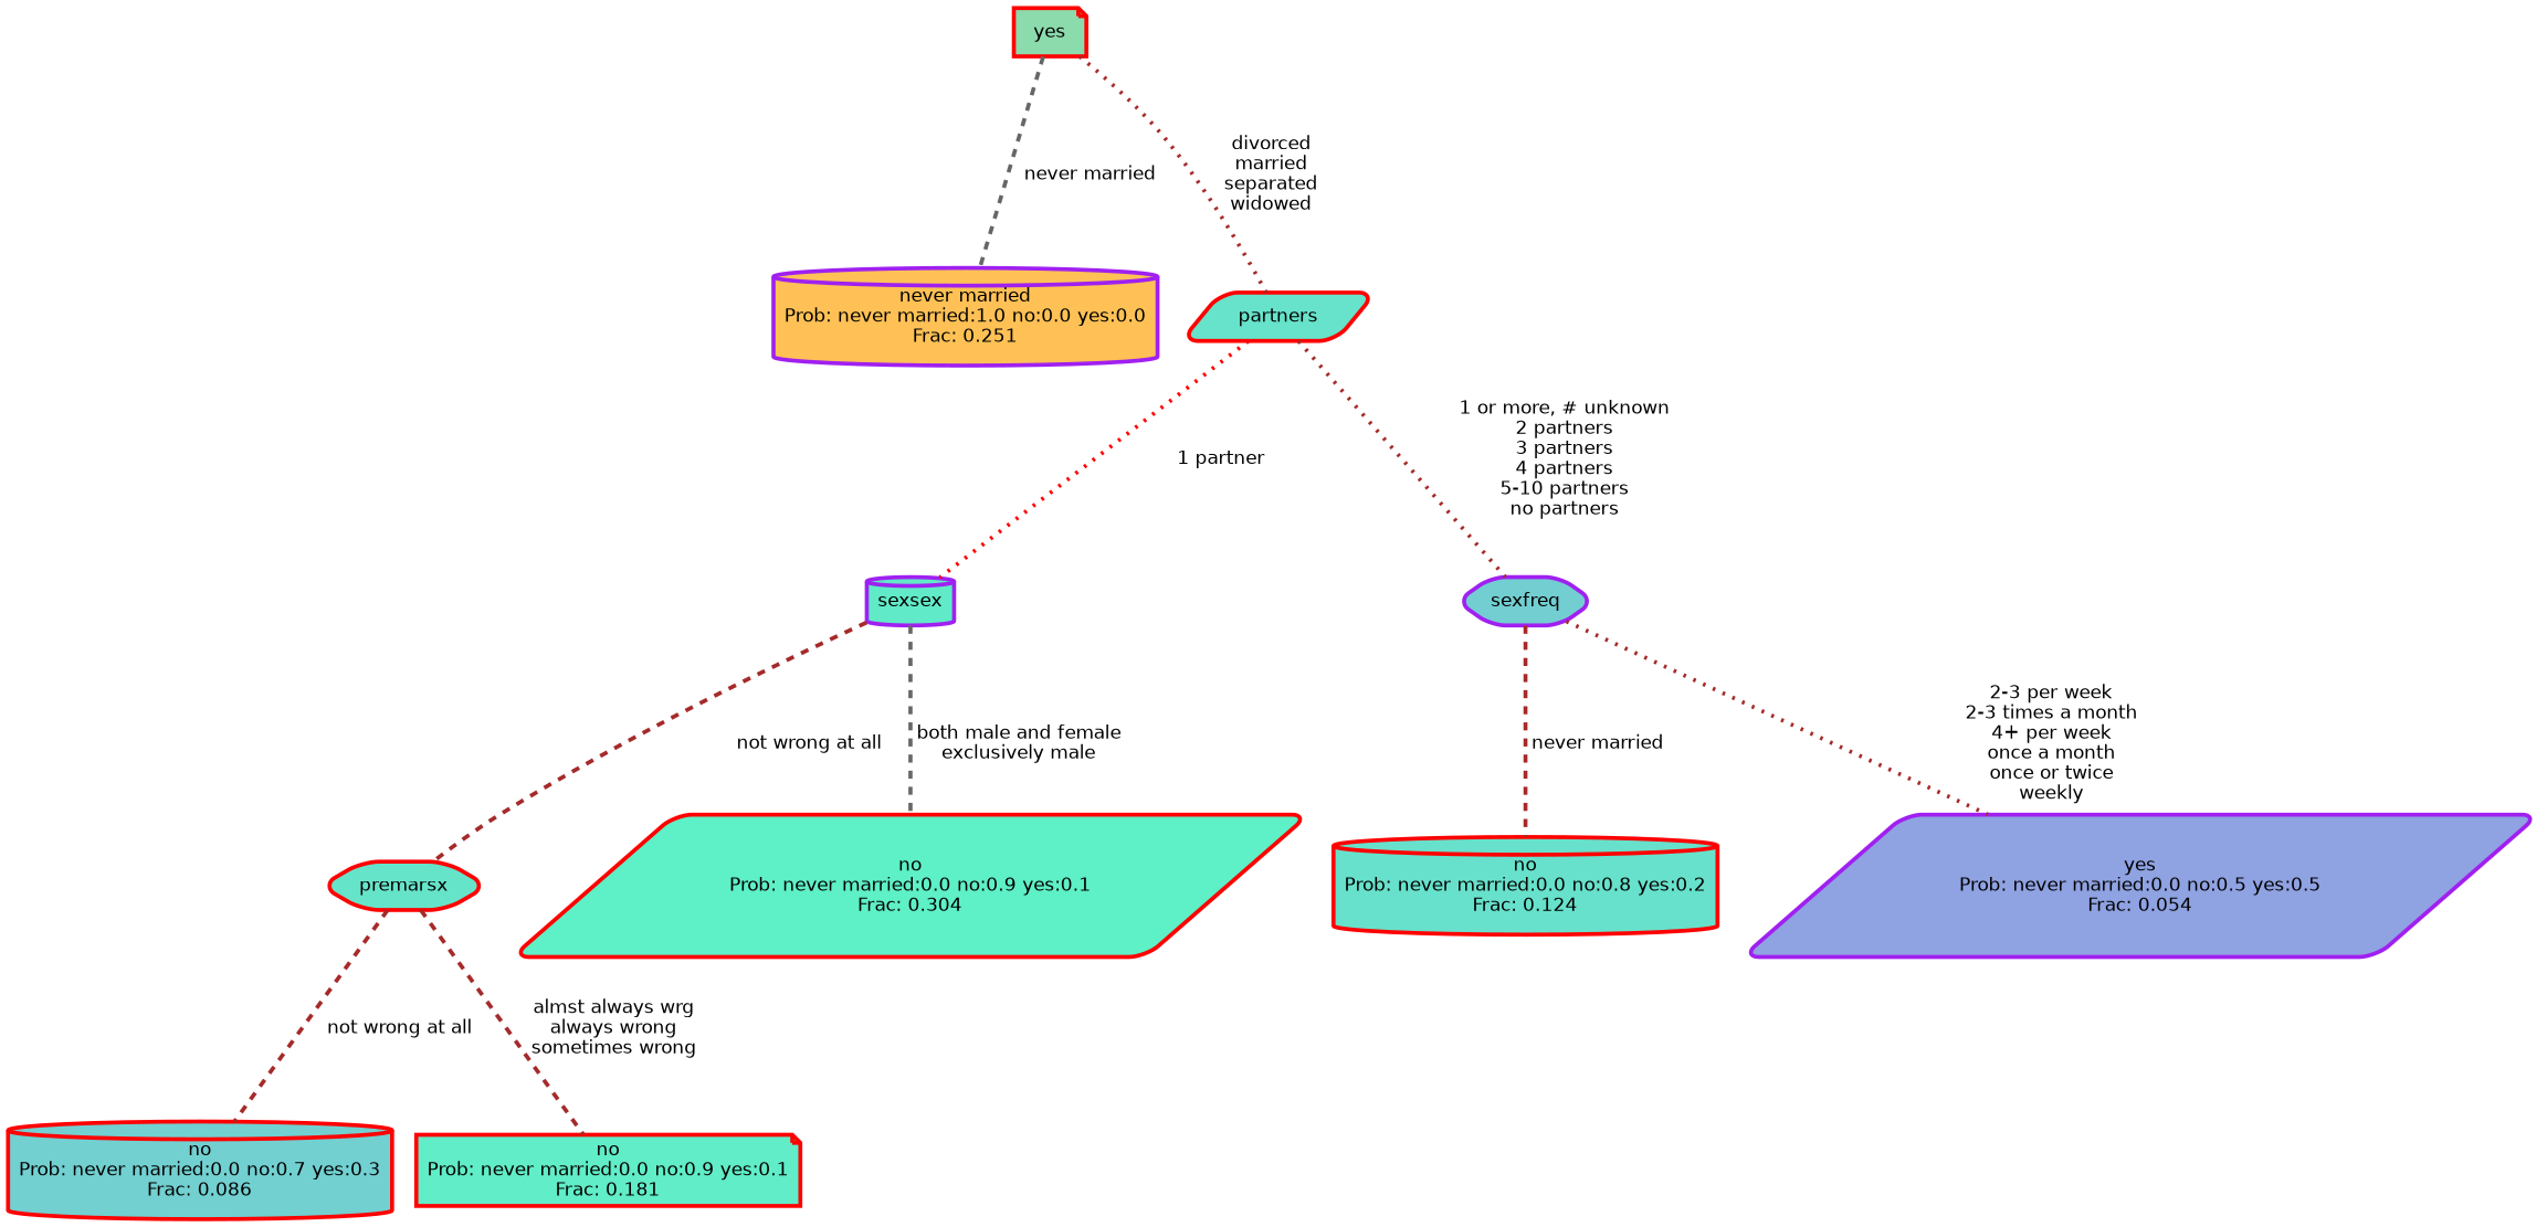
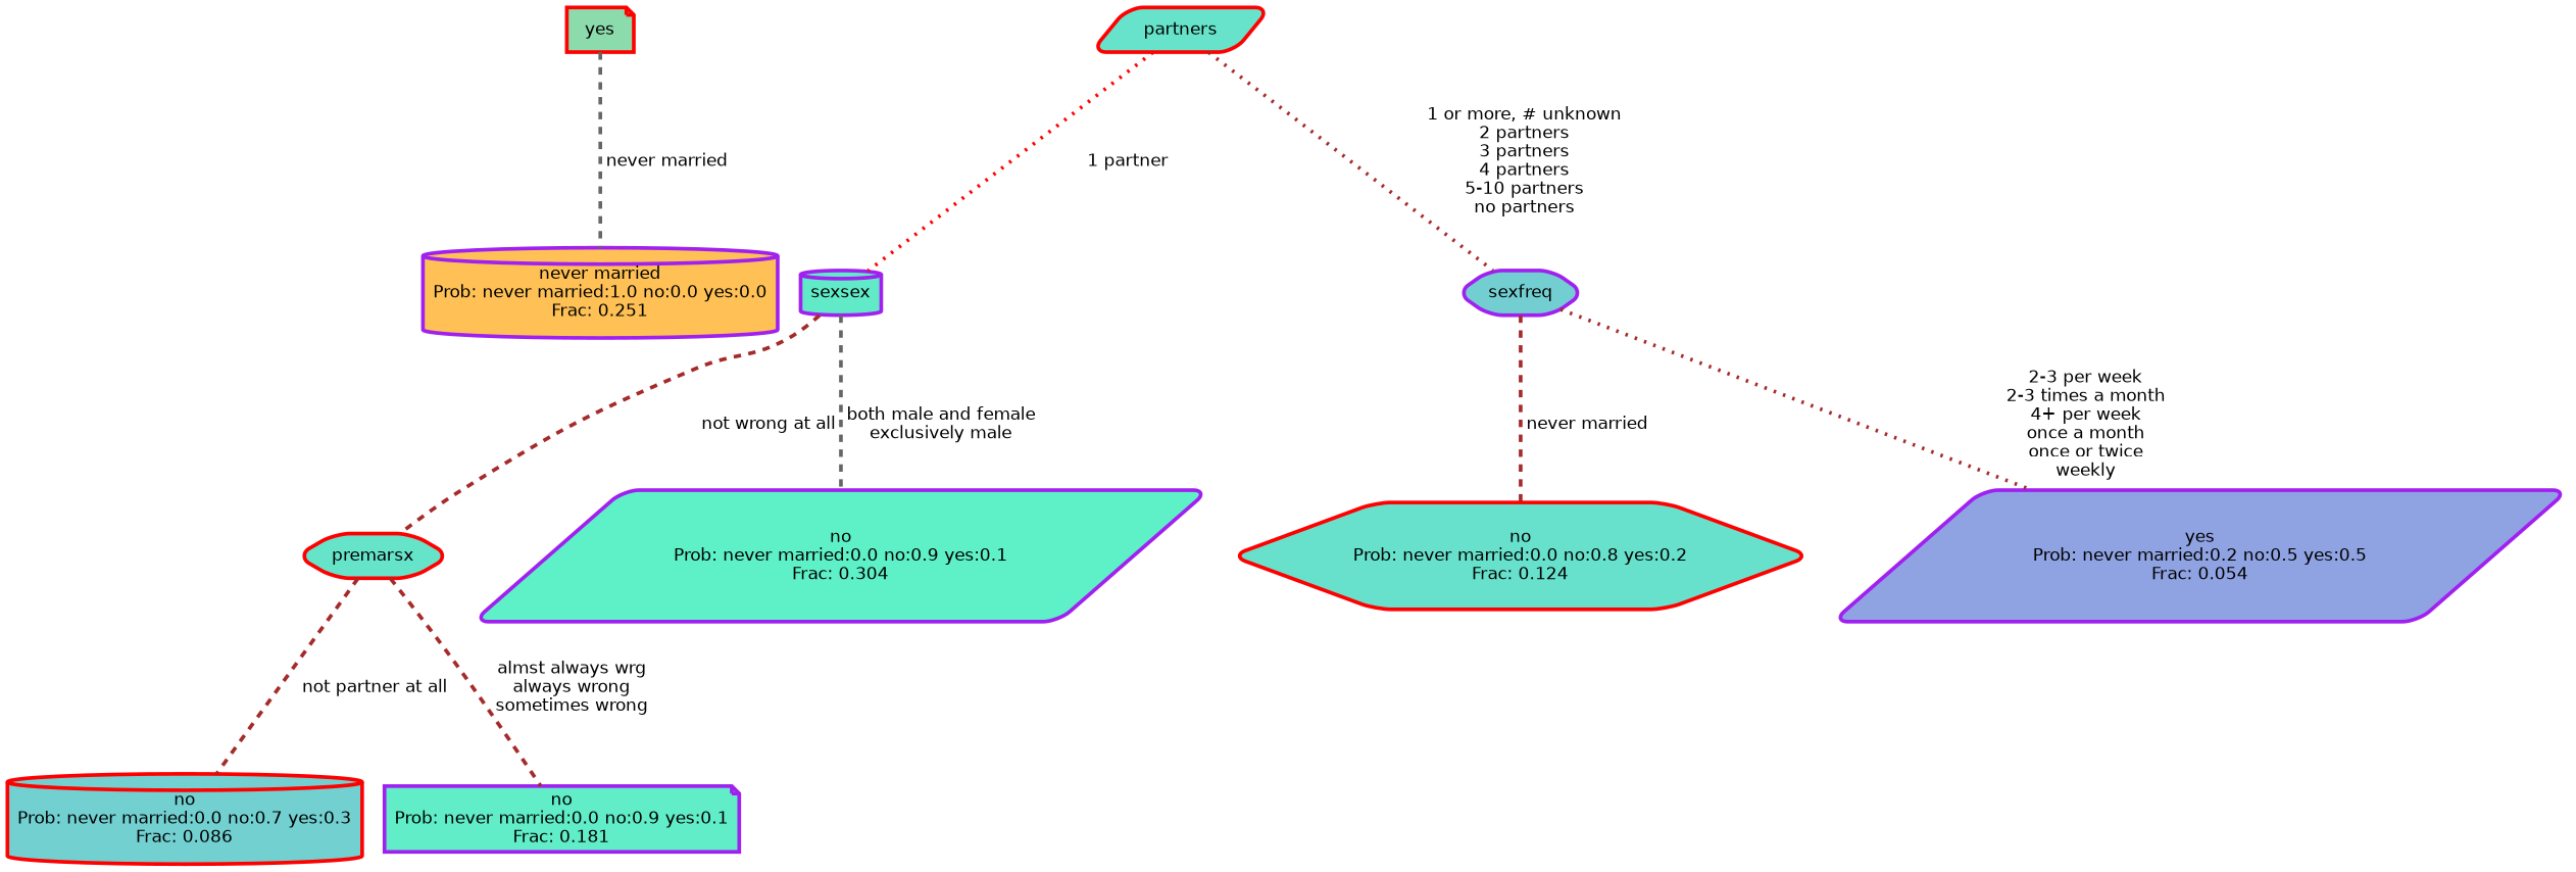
  graph {
    ranksep="0 equally"
    splines=straight
    node [color=purple fontcolor=black fontname=helvetica penwidth=3 shape=cylinder style="filled, rounded"]
    edge [color=brown fontname=helvetica penwidth=3 style=dashed]
    n1 [fillcolor="#ffc155" label="never married\nProb: never married:1.0 no:0.0 yes:0.0\nFrac: 0.251"]
    n2 [color=red fillcolor="#8cdbad" label=yes shape=note]
    n3 [color=red fillcolor="#66e3ca" label=partners shape=parallelogram]
    n4 [fillcolor="#61eac8" label=sexsex]
    n5 [fillcolor="#73ced2" label=sexfreq shape=hexagon]
    n6 [color=red fillcolor="#72d0d1" label="no\nProb: never married:0.0 no:0.7 yes:0.3\nFrac: 0.086"]
    n7 [color=red fillcolor="#66e4ca" label=premarsx shape=hexagon]
-   n8 [color=red fillcolor="#60edc7" label="no\nProb: never married:0.0 no:0.9 yes:0.1\nFrac: 0.181" shape=note]
-   n9 [color=red fillcolor="#5ef0c6" label="no\nProb: never married:0.0 no:0.9 yes:0.1\nFrac: 0.304" shape=parallelogram]
-   n10 [color=red fillcolor="#67e1cb" label="no\nProb: never married:0.0 no:0.8 yes:0.2\nFrac: 0.124"]
-   n11 [fillcolor="#8fa2e2" label="yes\nProb: never married:0.0 no:0.5 yes:0.5\nFrac: 0.054" shape=parallelogram]
+   n8 [fillcolor="#60edc7" label="no\nProb: never married:0.0 no:0.9 yes:0.1\nFrac: 0.181" shape=note]
+   n9 [fillcolor="#5ef0c6" label="no\nProb: never married:0.0 no:0.9 yes:0.1\nFrac: 0.304" shape=parallelogram]
+   n10 [color=red fillcolor="#67e1cb" label="no\nProb: never married:0.0 no:0.8 yes:0.2\nFrac: 0.124" shape=hexagon]
+   n11 [fillcolor="#8fa2e2" label="yes\nProb: never married:0.2 no:0.5 yes:0.5\nFrac: 0.054" shape=parallelogram]
    subgraph sub_1 {
      rank=same
    }
    n2 -- n1 [color=gray40 label=" never married"]
-   n2 -- n3 [label=" divorced\n married\n separated\n widowed" style=dotted]
    n3 -- n4 [color=red label=" 1 partner" style=dotted]
    n3 -- n5 [label=" 1 or more, # unknown\n 2 partners\n 3 partners\n 4 partners\n 5-10 partners\n no partners" style=dotted]
    n4 -- n7 [label=" not wrong at all"]
    n4 -- n9 [color=gray40 label=" both male and female\n exclusively male"]
    n5 -- n10 [label=" never married"]
    n5 -- n11 [label=" 2-3 per week\n 2-3 times a month\n 4+ per week\n once a month\n once or twice\n weekly" style=dotted]
-   n7 -- n6 [label=" not wrong at all"]
+   n7 -- n6 [label=" not partner at all"]
    n7 -- n8 [label=" almst always wrg\n always wrong\n sometimes wrong"]
  }
